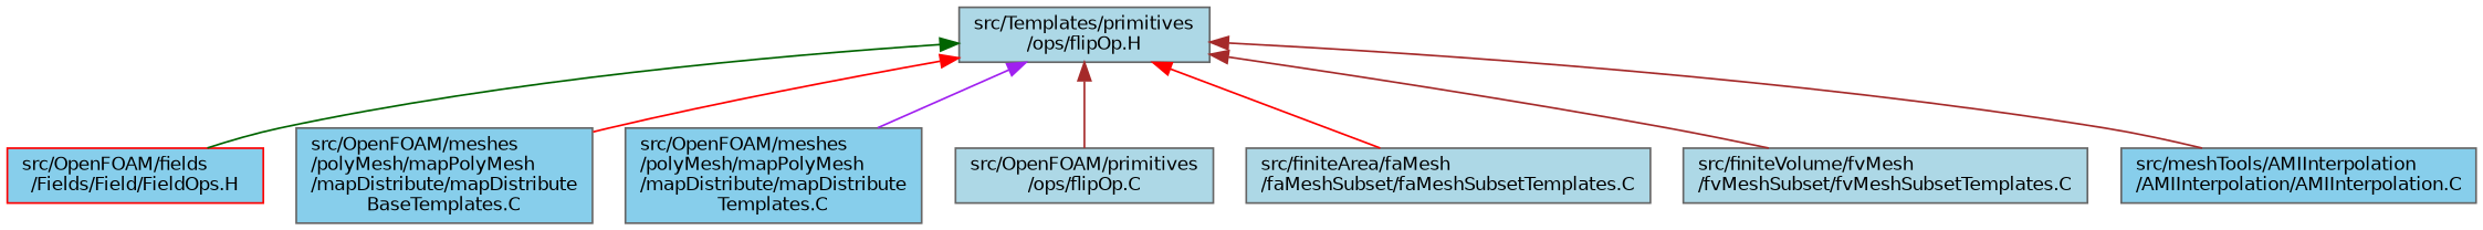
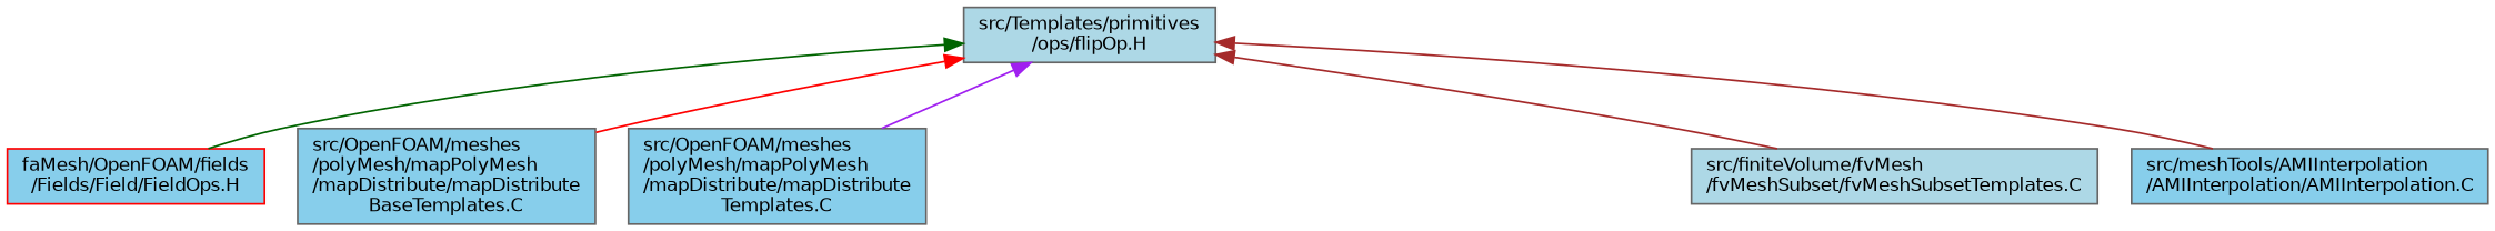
  digraph {
    node [color=grey40 fillcolor=lightblue fontname=Helvetica fontsize=10 shape=box style=filled]
    edge [color=brown dir=back fontname=Helvetica fontsize=10 labelfontname=Helvetica labelfontsize=10 style=solid]
    n1 [color=gray40 fontcolor=black height=0.2 label="src/Templates/primitives\l/ops/flipOp.H" width=0.4]
-   n2 [color=red fillcolor=skyblue height=0.2 label="src/OpenFOAM/fields\l/Fields/Field/FieldOps.H" width=0.4]
+   n2 [color=red fillcolor=skyblue height=0.2 label="faMesh/OpenFOAM/fields\l/Fields/Field/FieldOps.H" width=0.4]
    n3 [fillcolor=skyblue height=0.2 label="src/OpenFOAM/meshes\l/polyMesh/mapPolyMesh\l/mapDistribute/mapDistribute\lBaseTemplates.C" width=0.4]
    n4 [fillcolor=skyblue height=0.2 label="src/OpenFOAM/meshes\l/polyMesh/mapPolyMesh\l/mapDistribute/mapDistribute\lTemplates.C" width=0.4]
-   n5 [height=0.2 label="src/OpenFOAM/primitives\l/ops/flipOp.C" width=0.4]
-   n6 [height=0.2 label="src/finiteArea/faMesh\l/faMeshSubset/faMeshSubsetTemplates.C" width=0.4]
    n7 [height=0.2 label="src/finiteVolume/fvMesh\l/fvMeshSubset/fvMeshSubsetTemplates.C" width=0.4]
    n8 [fillcolor=skyblue height=0.2 label="src/meshTools/AMIInterpolation\l/AMIInterpolation/AMIInterpolation.C" width=0.4]
    n1 -> n2 [color=darkgreen]
    n1 -> n3 [color=red]
    n1 -> n4 [color=purple]
-   n1 -> n5
-   n1 -> n6 [color=red]
    n1 -> n7
    n1 -> n8
  }
